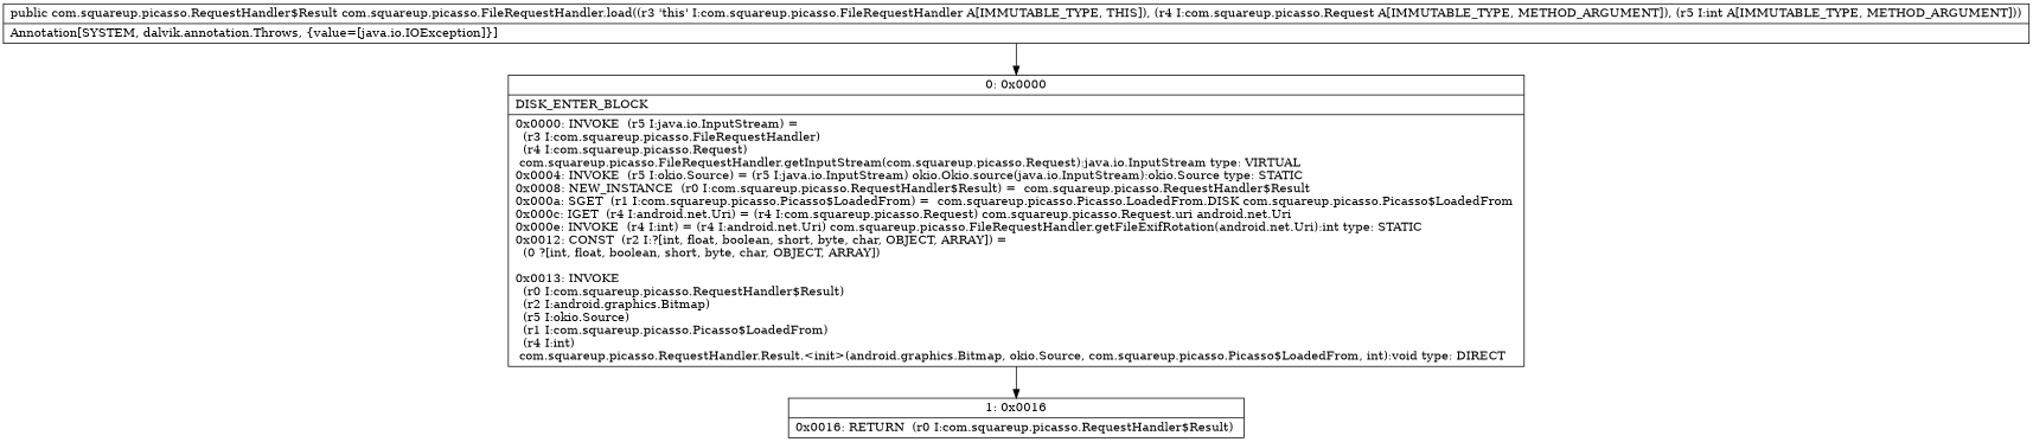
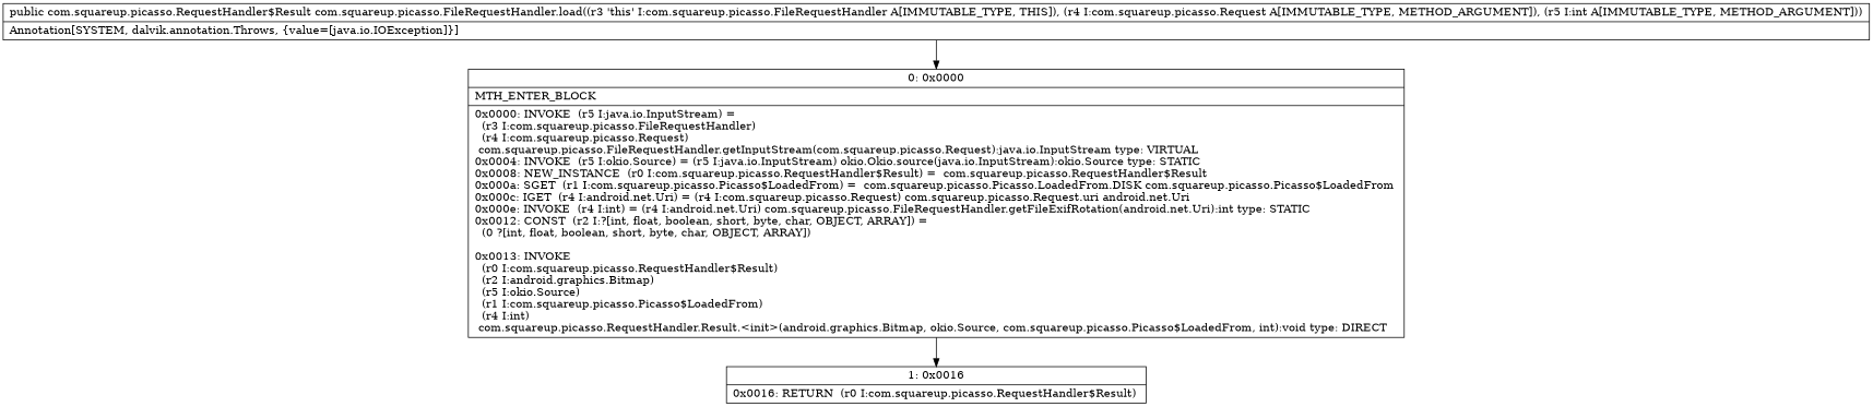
  digraph {
    node [shape=record]
-   n1 [label="{0\:\ 0x0000|DISK_ENTER_BLOCK\l|0x0000: INVOKE  (r5 I:java.io.InputStream) = \l  (r3 I:com.squareup.picasso.FileRequestHandler)\l  (r4 I:com.squareup.picasso.Request)\l com.squareup.picasso.FileRequestHandler.getInputStream(com.squareup.picasso.Request):java.io.InputStream type: VIRTUAL \l0x0004: INVOKE  (r5 I:okio.Source) = (r5 I:java.io.InputStream) okio.Okio.source(java.io.InputStream):okio.Source type: STATIC \l0x0008: NEW_INSTANCE  (r0 I:com.squareup.picasso.RequestHandler$Result) =  com.squareup.picasso.RequestHandler$Result \l0x000a: SGET  (r1 I:com.squareup.picasso.Picasso$LoadedFrom) =  com.squareup.picasso.Picasso.LoadedFrom.DISK com.squareup.picasso.Picasso$LoadedFrom \l0x000c: IGET  (r4 I:android.net.Uri) = (r4 I:com.squareup.picasso.Request) com.squareup.picasso.Request.uri android.net.Uri \l0x000e: INVOKE  (r4 I:int) = (r4 I:android.net.Uri) com.squareup.picasso.FileRequestHandler.getFileExifRotation(android.net.Uri):int type: STATIC \l0x0012: CONST  (r2 I:?[int, float, boolean, short, byte, char, OBJECT, ARRAY]) = \l  (0 ?[int, float, boolean, short, byte, char, OBJECT, ARRAY])\l \l0x0013: INVOKE  \l  (r0 I:com.squareup.picasso.RequestHandler$Result)\l  (r2 I:android.graphics.Bitmap)\l  (r5 I:okio.Source)\l  (r1 I:com.squareup.picasso.Picasso$LoadedFrom)\l  (r4 I:int)\l com.squareup.picasso.RequestHandler.Result.\<init\>(android.graphics.Bitmap, okio.Source, com.squareup.picasso.Picasso$LoadedFrom, int):void type: DIRECT \l}"]
+   n1 [label="{0\:\ 0x0000|MTH_ENTER_BLOCK\l|0x0000: INVOKE  (r5 I:java.io.InputStream) = \l  (r3 I:com.squareup.picasso.FileRequestHandler)\l  (r4 I:com.squareup.picasso.Request)\l com.squareup.picasso.FileRequestHandler.getInputStream(com.squareup.picasso.Request):java.io.InputStream type: VIRTUAL \l0x0004: INVOKE  (r5 I:okio.Source) = (r5 I:java.io.InputStream) okio.Okio.source(java.io.InputStream):okio.Source type: STATIC \l0x0008: NEW_INSTANCE  (r0 I:com.squareup.picasso.RequestHandler$Result) =  com.squareup.picasso.RequestHandler$Result \l0x000a: SGET  (r1 I:com.squareup.picasso.Picasso$LoadedFrom) =  com.squareup.picasso.Picasso.LoadedFrom.DISK com.squareup.picasso.Picasso$LoadedFrom \l0x000c: IGET  (r4 I:android.net.Uri) = (r4 I:com.squareup.picasso.Request) com.squareup.picasso.Request.uri android.net.Uri \l0x000e: INVOKE  (r4 I:int) = (r4 I:android.net.Uri) com.squareup.picasso.FileRequestHandler.getFileExifRotation(android.net.Uri):int type: STATIC \l0x0012: CONST  (r2 I:?[int, float, boolean, short, byte, char, OBJECT, ARRAY]) = \l  (0 ?[int, float, boolean, short, byte, char, OBJECT, ARRAY])\l \l0x0013: INVOKE  \l  (r0 I:com.squareup.picasso.RequestHandler$Result)\l  (r2 I:android.graphics.Bitmap)\l  (r5 I:okio.Source)\l  (r1 I:com.squareup.picasso.Picasso$LoadedFrom)\l  (r4 I:int)\l com.squareup.picasso.RequestHandler.Result.\<init\>(android.graphics.Bitmap, okio.Source, com.squareup.picasso.Picasso$LoadedFrom, int):void type: DIRECT \l}"]
    n2 [label="{1\:\ 0x0016|0x0016: RETURN  (r0 I:com.squareup.picasso.RequestHandler$Result) \l}"]
    n3 [label="{public com.squareup.picasso.RequestHandler$Result com.squareup.picasso.FileRequestHandler.load((r3 'this' I:com.squareup.picasso.FileRequestHandler A[IMMUTABLE_TYPE, THIS]), (r4 I:com.squareup.picasso.Request A[IMMUTABLE_TYPE, METHOD_ARGUMENT]), (r5 I:int A[IMMUTABLE_TYPE, METHOD_ARGUMENT]))  | Annotation[SYSTEM, dalvik.annotation.Throws, \{value=[java.io.IOException]\}]\l}"]
    n1 -> n2
    n3 -> n1
  }
